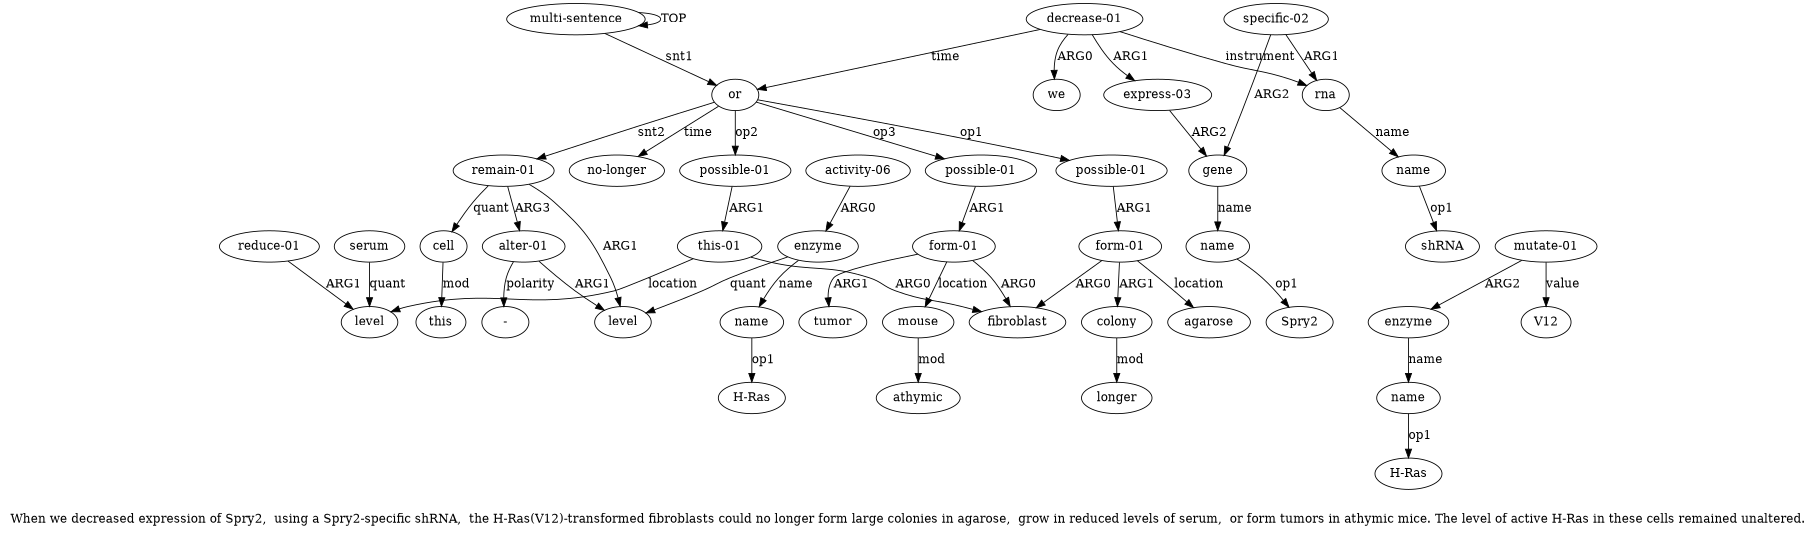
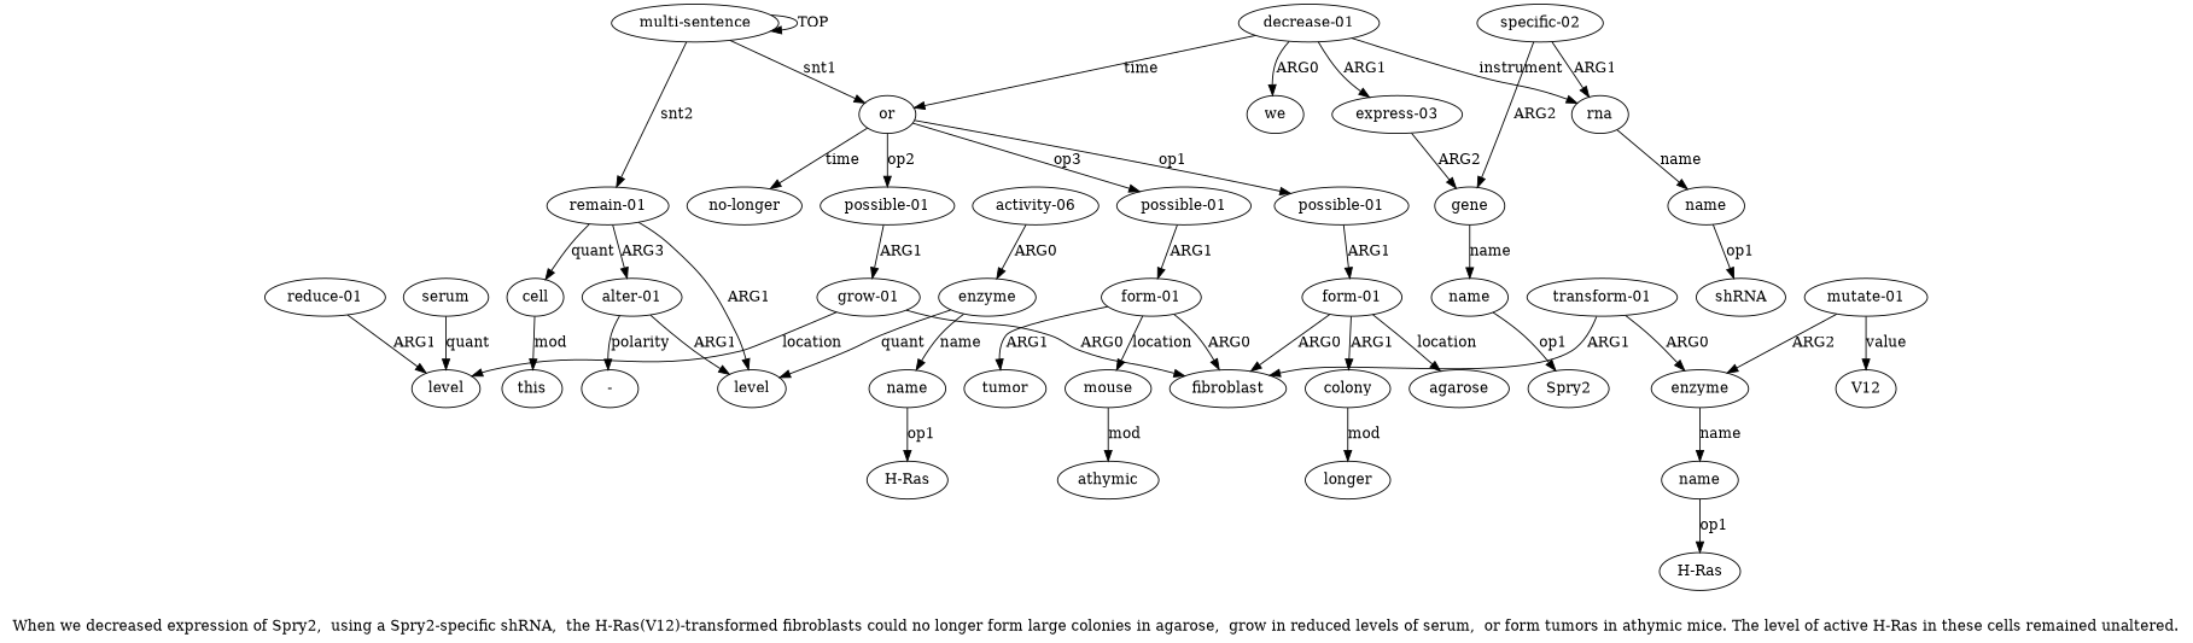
  digraph {
    label="When we decreased expression of Spry2,  using a Spry2-specific shRNA,  the H-Ras(V12)-transformed fibroblasts could no longer form large colonies in agarose,  grow in reduced levels of serum,  or form tumors in athymic mice. The level of active H-Ras in these cells remained unaltered."
    node [color=black gold_ind=-1 gold_label=name test_ind=-1 test_label=name]
    edge [color=black gold_label=ARG1 test_label=ARG1]
    n1 [gold_ind=20 gold_label=mouse label=mouse test_ind=20 test_label=mouse]
    n2 [gold_ind=21 gold_label=athymic label=athymic test_ind=21 test_label=athymic]
    n3 [gold_ind=22 gold_label="decrease-01" label="decrease-01" test_ind=22 test_label="decrease-01"]
    n4 [gold_ind=23 gold_label=we label=we test_ind=23 test_label=we]
    n5 [gold_ind=24 gold_label="express-03" label="express-03" test_ind=24 test_label="express-03"]
    n6 [gold_ind=27 gold_label=rna label=rna test_ind=27 test_label=rna]
    n7 [gold_ind=1 gold_label=or label=or test_ind=1 test_label=or]
    n8 [gold_ind=25 gold_label=gene label=gene test_ind=25 test_label=gene]
    n9 [gold_ind=28 label=name test_ind=28]
    n10 [gold_ind=26 label=name test_ind=26]
    n11 [gold_label=shRNA label=shRNA test_label=shRNA]
    n12 [gold_label=Spry2 label=Spry2 test_label=Spry2]
    n13 [gold_ind=29 gold_label="specific-02" label="specific-02" test_ind=29 test_label="specific-02"]
    n14 [gold_ind=31 gold_label="remain-01" label="remain-01" test_ind=31 test_label="remain-01"]
    n15 [gold_ind=37 gold_label=cell label=cell test_ind=37 test_label=cell]
    n16 [gold_ind=36 gold_label="alter-01" label="alter-01" test_ind=36 test_label="alter-01"]
    n17 [gold_ind=32 gold_label=level label=level test_ind=32 test_label=level]
    n18 [gold_ind=38 gold_label=this label=this test_ind=38 test_label=this]
    n19 [gold_label="-" label="-" test_label="-"]
    n20 [gold_label=V12 label=V12 test_label=V12]
    n21 [gold_ind=30 gold_label="no-longer" label="no-longer" test_ind=30 test_label="no-longer"]
    n22 [gold_ind=33 gold_label=enzyme label=enzyme test_ind=33 test_label=enzyme]
    n23 [gold_ind=34 label=name test_ind=34]
    n24 [gold_label="H-Ras" label="H-Ras" test_label="H-Ras"]
    n25 [gold_ind=35 gold_label="activity-06" label="activity-06" test_ind=35 test_label="activity-06"]
    n26 [gold_ind=15 gold_label=serum label=serum test_ind=15 test_label=serum]
    n27 [gold_ind=14 gold_label=level label=level test_ind=14 test_label=level]
    n28 [gold_ind=17 gold_label="possible-01" label="possible-01" test_ind=17 test_label="possible-01"]
    n29 [gold_ind=18 gold_label="form-01" label="form-01" test_ind=18 test_label="form-01"]
    n30 [gold_ind=4 gold_label=fibroblast label=fibroblast test_ind=4 test_label=fibroblast]
    n31 [gold_ind=19 gold_label=tumor label=tumor test_ind=19 test_label=tumor]
    n32 [gold_ind=16 gold_label="reduce-01" label="reduce-01" test_ind=16 test_label="reduce-01"]
    n33 [gold_ind=11 gold_label=agarose label=agarose test_ind=11 test_label=agarose]
    n34 [gold_ind=10 gold_label=large label=longer test_ind=10 test_label=large]
-   n35 [gold_ind=13 gold_label="grow-01" label="this-01" test_ind=13 test_label="grow-01"]
+   n35 [gold_ind=13 gold_label="grow-01" label="grow-01" test_ind=13 test_label="grow-01"]
    n36 [gold_ind=12 gold_label="possible-01" label="possible-01" test_ind=12 test_label="possible-01"]
    n37 [gold_ind=2 gold_label="possible-01" label="possible-01" test_ind=2 test_label="possible-01"]
    n38 [gold_ind=3 gold_label="form-01" label="form-01" test_ind=3 test_label="form-01"]
    n39 [gold_ind=9 gold_label=colony label=colony test_ind=9 test_label=colony]
    n40 [gold_ind=0 gold_label="multi-sentence" label="multi-sentence" test_ind=0 test_label="multi-sentence"]
+   n41 [gold_ind=5 gold_label="transform-01" label="transform-01" test_ind=5 test_label="transform-01"]
    n42 [gold_ind=6 gold_label=enzyme label=enzyme test_ind=6 test_label=enzyme]
    n43 [gold_ind=7 label=name test_ind=7]
    n44 [gold_label="H-Ras" label="H-Ras" test_label="H-Ras"]
    n45 [gold_ind=8 gold_label="mutate-01" label="mutate-01" test_ind=8 test_label="mutate-01"]
    n1 -> n2 [gold_label=mod label=mod test_label=mod]
    n3 -> n4 [gold_label=ARG0 label=ARG0 test_label=ARG0]
    n3 -> n5 [label=ARG1]
    n3 -> n6 [gold_label=instrument label=instrument test_label=instrument]
    n3 -> n7 [gold_label=time label=time test_label=time]
    n5 -> n8 [gold_label=ARG2 label=ARG2 test_label=ARG2]
    n6 -> n9 [gold_label=name label=name test_label=name]
    n7 -> n21 [gold_label=time label=time test_label=time]
    n7 -> n28 [gold_label=op3 label=op3 test_label=op3]
    n7 -> n36 [gold_label=op2 label=op2 test_label=op2]
    n7 -> n37 [gold_label=op1 label=op1 test_label=op1]
    n8 -> n10 [gold_label=name label=name test_label=name]
    n9 -> n11 [gold_label=op1 label=op1 test_label=op1]
    n10 -> n12 [gold_label=op1 label=op1 test_label=op1]
    n13 -> n6 [label=ARG1]
    n13 -> n8 [gold_label=ARG2 label=ARG2 test_label=ARG2]
    n14 -> n15 [gold_label=location label=quant test_label=location]
    n14 -> n16 [gold_label=ARG3 label=ARG3 test_label=ARG3]
    n14 -> n17 [label=ARG1]
    n15 -> n18 [gold_label=mod label=mod test_label=mod]
    n16 -> n17 [label=ARG1]
    n16 -> n19 [gold_label=polarity label=polarity test_label=polarity]
    n22 -> n17 [gold_label=quant label=quant test_label=quant]
    n22 -> n23 [gold_label=name label=name test_label=name]
    n23 -> n24 [gold_label=op1 label=op1 test_label=op1]
    n25 -> n22 [gold_label=ARG0 label=ARG0 test_label=ARG0]
    n26 -> n27 [gold_label=quant label=quant test_label=quant]
    n28 -> n29 [label=ARG1]
    n29 -> n1 [gold_label=location label=location test_label=location]
    n29 -> n30 [gold_label=ARG0 label=ARG0 test_label=ARG0]
    n29 -> n31 [label=ARG1]
    n32 -> n27 [label=ARG1]
    n35 -> n27 [gold_label=location label=location test_label=location]
    n35 -> n30 [gold_label=ARG0 label=ARG0 test_label=ARG0]
    n36 -> n35 [label=ARG1]
    n37 -> n38 [label=ARG1]
    n38 -> n30 [gold_label=ARG0 label=ARG0 test_label=ARG0]
    n38 -> n33 [gold_label=location label=location test_label=location]
    n38 -> n39 [label=ARG1]
    n39 -> n34 [gold_label=mod label=mod test_label=mod]
    n40 -> n7 [gold_label=snt1 label=snt1 test_label=snt1]
-   n7 -> n14 [gold_label=snt2 label=snt2 test_label=snt2]
+   n40 -> n14 [gold_label=snt2 label=snt2 test_label=snt2]
    n40 -> n40 [gold_label=TOP label=TOP test_label=TOP]
+   n41 -> n30 [label=ARG1]
+   n41 -> n42 [gold_label=ARG0 label=ARG0 test_label=ARG0]
    n42 -> n43 [gold_label=name label=name test_label=name]
    n43 -> n44 [gold_label=op1 label=op1 test_label=op1]
    n45 -> n20 [gold_label=value label=value test_label=value]
    n45 -> n42 [gold_label=ARG2 label=ARG2 test_label=ARG2]
  }
